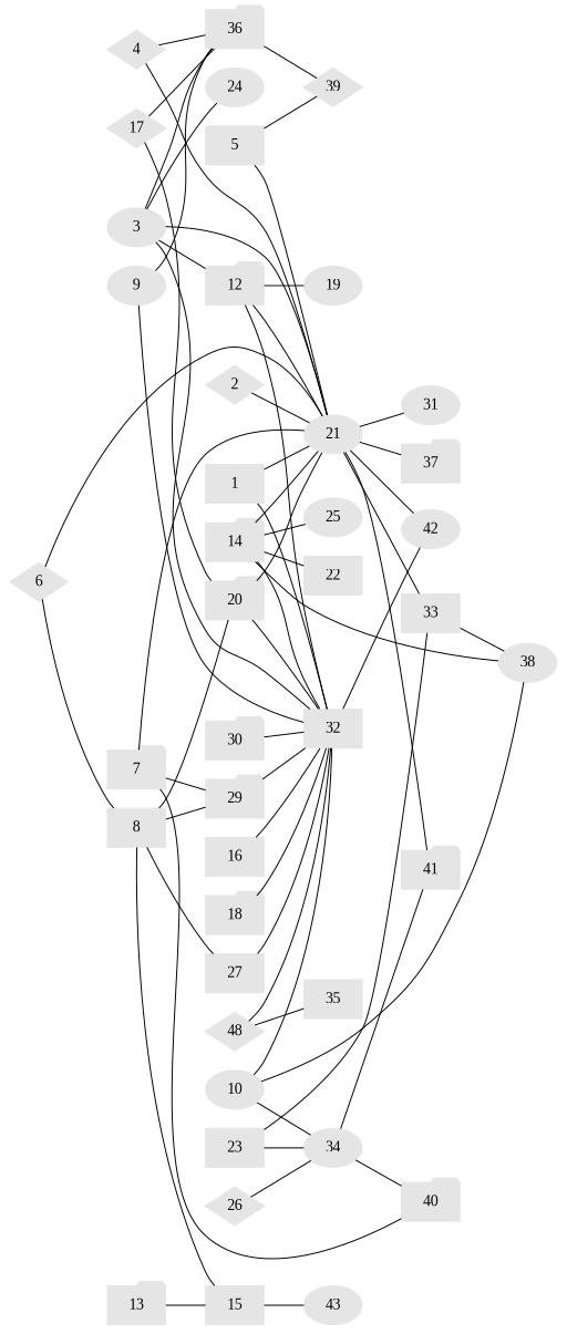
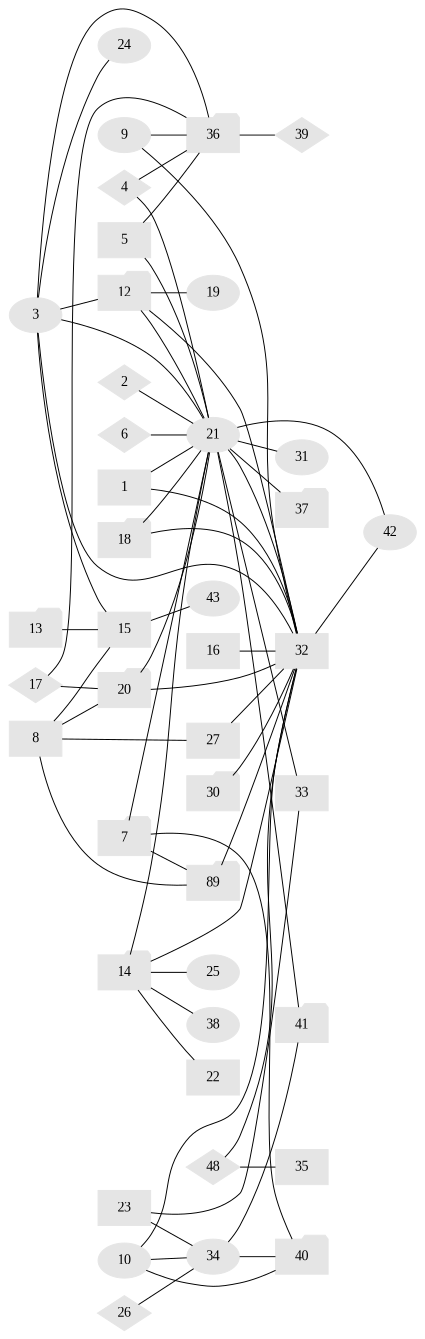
  graph {
    fontname="Liberation Serif"
    rankdir=LR
    node [color=gray90 fontname="Liberation Serif" shape=ellipse style=filled]
    edge [fontname="Liberation Serif" weight=1.0]
    1 [shape=box]
    21
    32 [shape=box]
    31
    33 [shape=box]
    37 [shape=folder]
    41 [shape=folder]
    42
    2 [shape=diamond]
    3
    12 [shape=folder]
    15 [shape=box]
    24
    36 [shape=folder]
    19
    43
    39 [shape=diamond]
    4 [shape=diamond]
    5 [shape=box]
    6 [shape=diamond]
    8 [shape=box]
-   29 [shape=folder]
+   29 [shape=folder label=89]
    20 [shape=folder]
    27 [shape=box]
    7 [shape=folder]
    40 [shape=folder]
    9
    10
    34
    38
    13 [shape=folder]
    14 [shape=folder]
    22 [shape=box]
    25
    16 [shape=box]
    17 [shape=diamond]
    18 [shape=folder]
    23 [shape=box]
    26 [shape=diamond]
    n40 [label=48 shape=diamond]
    35 [shape=box]
    30 [shape=folder]
    1 -- 21
    1 -- 32
+   21 -- 32
    21 -- 31
    21 -- 33
    21 -- 37
    21 -- 41
    21 -- 42
    32 -- 42
-   33 -- 38
    2 -- 21
    3 -- 21
    3 -- 32
    3 -- 12
+   3 -- 15
    3 -- 24
    3 -- 36
    12 -- 21
    12 -- 32
    12 -- 19
    15 -- 43
    36 -- 39
    4 -- 21
    4 -- 36
    5 -- 21
-   5 -- 39
+   5 -- 36
    6 -- 21
-   6 -- 8
    8 -- 15
    8 -- 29
    8 -- 20
    8 -- 27
    29 -- 32
    20 -- 21
    20 -- 32
    27 -- 32
    7 -- 21
    7 -- 29
    7 -- 40
    9 -- 32
    9 -- 36
    10 -- 32
    10 -- 34
-   10 -- 38
+   10 -- 40
    34 -- 41
    34 -- 40
    13 -- 15
    14 -- 21
    14 -- 32
    14 -- 38
    14 -- 22
    14 -- 25
    16 -- 32
    17 -- 36
    17 -- 20
+   18 -- 21
    18 -- 32
    23 -- 33
    23 -- 34
    26 -- 34
    n40 -- 32
    n40 -- 35
    30 -- 32
  }
